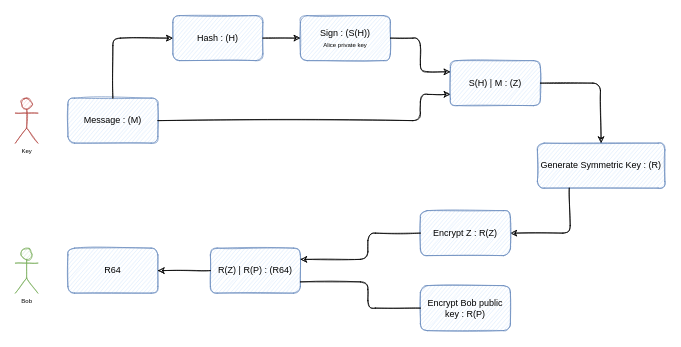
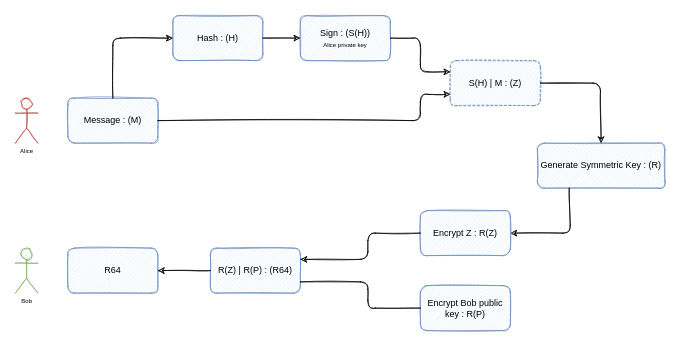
  <mxCell id="0" />
  <mxCell id="1" parent="0" />
  <mxCell id="2" value="Message : (M)" style="rounded=1;whiteSpace=wrap;html=1;sketch=1;fillColor=#dae8fc;strokeColor=#6c8ebf;" vertex="1" parent="1"><mxGeometry x="90" y="130" width="120" height="60" as="geometry" /></mxCell>
  <mxCell id="3" value="" style="endArrow=classic;html=1;rounded=1;sketch=1;exitX=0.5;exitY=0;exitDx=0;exitDy=0;entryX=0;entryY=0.5;entryDx=0;entryDy=0;" edge="1" parent="1" source="2" target="4"><mxGeometry width="50" height="50" relative="1" as="geometry"><mxPoint x="130" y="190" as="sourcePoint" /><mxPoint x="260" y="50" as="targetPoint" /><Array as="points"><mxPoint x="150" y="50" /></Array></mxGeometry></mxCell>
  <mxCell id="4" value="Hash : (H)" style="rounded=1;whiteSpace=wrap;html=1;sketch=1;fillColor=#dae8fc;strokeColor=#6c8ebf;" vertex="1" parent="1"><mxGeometry x="230" y="20" width="120" height="60" as="geometry" /></mxCell>
  <mxCell id="5" value="" style="endArrow=classic;html=1;rounded=1;sketch=1;exitX=1;exitY=0.5;exitDx=0;exitDy=0;entryX=0;entryY=0.5;entryDx=0;entryDy=0;" edge="1" parent="1" source="4" target="6"><mxGeometry width="50" height="50" relative="1" as="geometry"><mxPoint x="420" y="190" as="sourcePoint" /><mxPoint x="470" y="140" as="targetPoint" /></mxGeometry></mxCell>
  <mxCell id="6" value="Sign : (S(H))&lt;br&gt;&lt;font style=&quot;font-size: 8px;&quot;&gt;Alice private key&lt;/font&gt;" style="rounded=1;whiteSpace=wrap;html=1;sketch=1;fillColor=#dae8fc;strokeColor=#6c8ebf;" vertex="1" parent="1"><mxGeometry x="400" y="20" width="120" height="60" as="geometry" /></mxCell>
  <mxCell id="7" value="" style="endArrow=classic;html=1;rounded=1;sketch=1;exitX=1;exitY=0.5;exitDx=0;exitDy=0;entryX=0;entryY=0.75;entryDx=0;entryDy=0;" edge="1" parent="1" source="2" target="9"><mxGeometry width="50" height="50" relative="1" as="geometry"><mxPoint x="420" y="190" as="sourcePoint" /><mxPoint x="700" y="130" as="targetPoint" /><Array as="points"><mxPoint x="560" y="160" /><mxPoint x="560" y="125" /></Array></mxGeometry></mxCell>
  <mxCell id="8" value="" style="endArrow=classic;html=1;rounded=1;sketch=1;exitX=1;exitY=0.5;exitDx=0;exitDy=0;entryX=0;entryY=0.25;entryDx=0;entryDy=0;" edge="1" parent="1" source="6" target="9"><mxGeometry width="50" height="50" relative="1" as="geometry"><mxPoint x="420" y="60" as="sourcePoint" /><mxPoint x="700" y="50" as="targetPoint" /><Array as="points"><mxPoint x="560" y="50" /><mxPoint x="560" y="95" /></Array></mxGeometry></mxCell>
- <mxCell id="9" value="S(H) | M : (Z)" style="rounded=1;whiteSpace=wrap;html=1;sketch=1;fillColor=#dae8fc;strokeColor=#6c8ebf;" vertex="1" parent="1"><mxGeometry x="600" y="80" width="120" height="60" as="geometry" /></mxCell>
+ <mxCell id="9" value="S(H) | M : (Z)" style="rounded=1;whiteSpace=wrap;html=1;sketch=1;fillColor=#dae8fc;strokeColor=#6c8ebf;dashed=1;" vertex="1" parent="1"><mxGeometry x="600" y="80" width="120" height="60" as="geometry" /></mxCell>
  <mxCell id="10" value="" style="endArrow=classic;html=1;rounded=1;sketch=1;fontSize=8;exitX=1;exitY=0.5;exitDx=0;exitDy=0;entryX=0.5;entryY=0;entryDx=0;entryDy=0;" edge="1" parent="1" source="9" target="11"><mxGeometry width="50" height="50" relative="1" as="geometry"><mxPoint x="340" y="200" as="sourcePoint" /><mxPoint x="800" y="190" as="targetPoint" /><Array as="points"><mxPoint x="800" y="110" /></Array></mxGeometry></mxCell>
  <mxCell id="11" value="Generate Symmetric Key : (R)" style="rounded=1;whiteSpace=wrap;html=1;sketch=1;fillColor=#dae8fc;strokeColor=#6c8ebf;" vertex="1" parent="1"><mxGeometry x="716" y="190" width="170" height="60" as="geometry" /></mxCell>
  <mxCell id="12" value="" style="endArrow=classic;html=1;rounded=1;sketch=1;fontSize=8;exitX=0.25;exitY=1;exitDx=0;exitDy=0;entryX=1;entryY=0.5;entryDx=0;entryDy=0;" edge="1" parent="1" source="11" target="13"><mxGeometry width="50" height="50" relative="1" as="geometry"><mxPoint x="420" y="220" as="sourcePoint" /><mxPoint x="780" y="370" as="targetPoint" /><Array as="points"><mxPoint x="760" y="310" /></Array></mxGeometry></mxCell>
  <mxCell id="13" value="Encrypt Z : R(Z)" style="rounded=1;whiteSpace=wrap;html=1;sketch=1;fillColor=#dae8fc;strokeColor=#6c8ebf;" vertex="1" parent="1"><mxGeometry x="560" y="280" width="120" height="60" as="geometry" /></mxCell>
  <mxCell id="14" value="Encrypt Bob public key : R(P)" style="rounded=1;whiteSpace=wrap;html=1;sketch=1;fillColor=#dae8fc;strokeColor=#6c8ebf;" vertex="1" parent="1"><mxGeometry x="560" y="380" width="120" height="60" as="geometry" /></mxCell>
  <mxCell id="15" value="R(Z) | R(P) : (R64)" style="rounded=1;whiteSpace=wrap;html=1;sketch=1;fillColor=#dae8fc;strokeColor=#6c8ebf;" vertex="1" parent="1"><mxGeometry x="280" y="330" width="120" height="60" as="geometry" /></mxCell>
  <mxCell id="16" value="" style="endArrow=classic;html=1;rounded=1;sketch=1;fontSize=8;entryX=1;entryY=0.25;entryDx=0;entryDy=0;exitX=0;exitY=0.5;exitDx=0;exitDy=0;" edge="1" parent="1" source="13" target="15"><mxGeometry width="50" height="50" relative="1" as="geometry"><mxPoint x="500" y="420" as="sourcePoint" /><mxPoint x="590" y="330" as="targetPoint" /><Array as="points"><mxPoint x="490" y="310" /><mxPoint x="490" y="345" /></Array></mxGeometry></mxCell>
  <mxCell id="17" value="" style="endArrow=none;html=1;rounded=1;sketch=1;fontSize=8;entryX=1;entryY=0.75;entryDx=0;entryDy=0;exitX=0;exitY=0.5;exitDx=0;exitDy=0;" edge="1" parent="1" source="14" target="15"><mxGeometry width="50" height="50" relative="1" as="geometry"><mxPoint x="606" y="330" as="sourcePoint" /><mxPoint x="500" y="365" as="targetPoint" /><Array as="points"><mxPoint x="490" y="410" /><mxPoint x="490" y="375" /></Array></mxGeometry></mxCell>
  <mxCell id="18" value="R64" style="rounded=1;whiteSpace=wrap;html=1;sketch=1;fillColor=#dae8fc;strokeColor=#6c8ebf;" vertex="1" parent="1"><mxGeometry x="90" y="330" width="120" height="60" as="geometry" /></mxCell>
  <mxCell id="19" value="" style="endArrow=classic;html=1;rounded=1;sketch=1;fontSize=8;entryX=1;entryY=0.5;entryDx=0;entryDy=0;exitX=0;exitY=0.5;exitDx=0;exitDy=0;" edge="1" parent="1" source="15" target="18"><mxGeometry width="50" height="50" relative="1" as="geometry"><mxPoint x="480" y="390" as="sourcePoint" /><mxPoint x="530" y="340" as="targetPoint" /></mxGeometry></mxCell>
- <mxCell id="20" value="Key" style="shape=umlActor;verticalLabelPosition=bottom;verticalAlign=top;html=1;outlineConnect=0;rounded=1;sketch=1;fontSize=8;fillColor=#f8cecc;strokeColor=#b85450;" vertex="1" parent="1"><mxGeometry x="20" y="130" width="30" height="60" as="geometry" /></mxCell>
+ <mxCell id="20" value="Alice" style="shape=umlActor;verticalLabelPosition=bottom;verticalAlign=top;html=1;outlineConnect=0;rounded=1;sketch=1;fontSize=8;fillColor=#f8cecc;strokeColor=#b85450;" vertex="1" parent="1"><mxGeometry x="20" y="130" width="30" height="60" as="geometry" /></mxCell>
  <mxCell id="21" value="Bob" style="shape=umlActor;verticalLabelPosition=bottom;verticalAlign=top;html=1;outlineConnect=0;rounded=1;sketch=1;fontSize=8;fillColor=#d5e8d4;strokeColor=#82b366;" vertex="1" parent="1"><mxGeometry x="20" y="330" width="30" height="60" as="geometry" /></mxCell>
